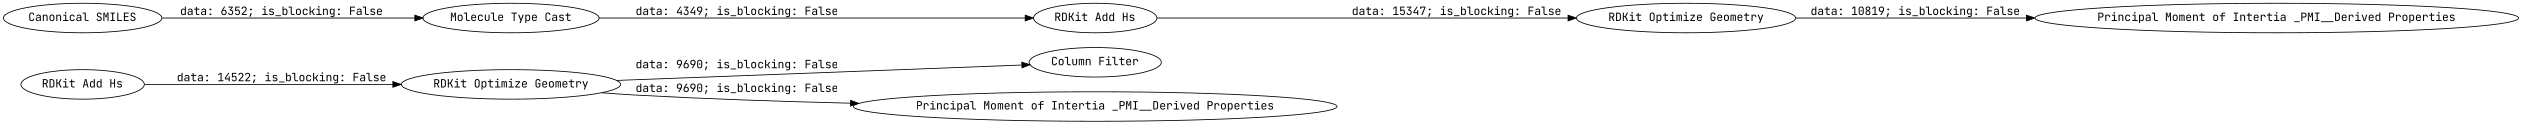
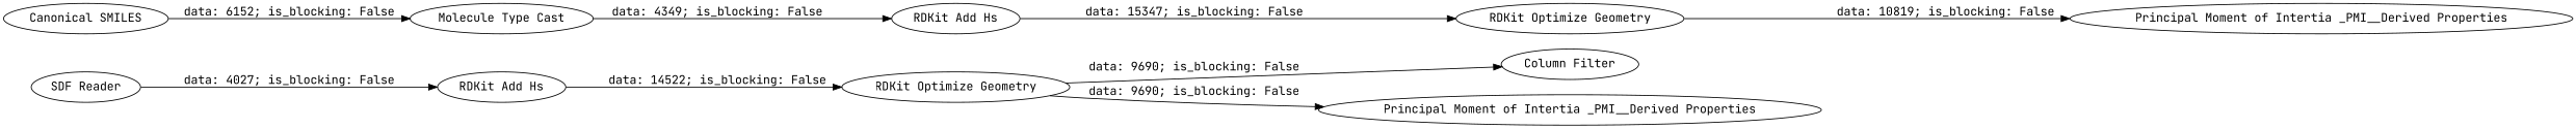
  digraph {
    fontname="JetBrains Mono"
    rankdir=LR
    node [fontname="JetBrains Mono"]
    edge [fontname="JetBrains Mono"]
+   n1 [label="SDF Reader"]
    n2 [label="RDKit Add Hs"]
    n3 [label="RDKit Optimize Geometry"]
    n4 [label="Column Filter"]
    n5 [label="Principal Moment of Intertia _PMI__Derived Properties"]
    n6 [label="Principal Moment of Intertia _PMI__Derived Properties"]
    n7 [label="Canonical SMILES"]
    n8 [label="Molecule Type Cast"]
    n9 [label="RDKit Add Hs"]
    n10 [label="RDKit Optimize Geometry"]
+   n1 -> n2 [label="data: 4027; is_blocking: False"]
    n2 -> n3 [label="data: 14522; is_blocking: False"]
    n3 -> n4 [label="data: 9690; is_blocking: False"]
    n3 -> n5 [label="data: 9690; is_blocking: False"]
-   n7 -> n8 [label="data: 6352; is_blocking: False"]
+   n7 -> n8 [label="data: 6152; is_blocking: False"]
    n8 -> n9 [label="data: 4349; is_blocking: False"]
    n9 -> n10 [label="data: 15347; is_blocking: False"]
    n10 -> n6 [label="data: 10819; is_blocking: False"]
  }
